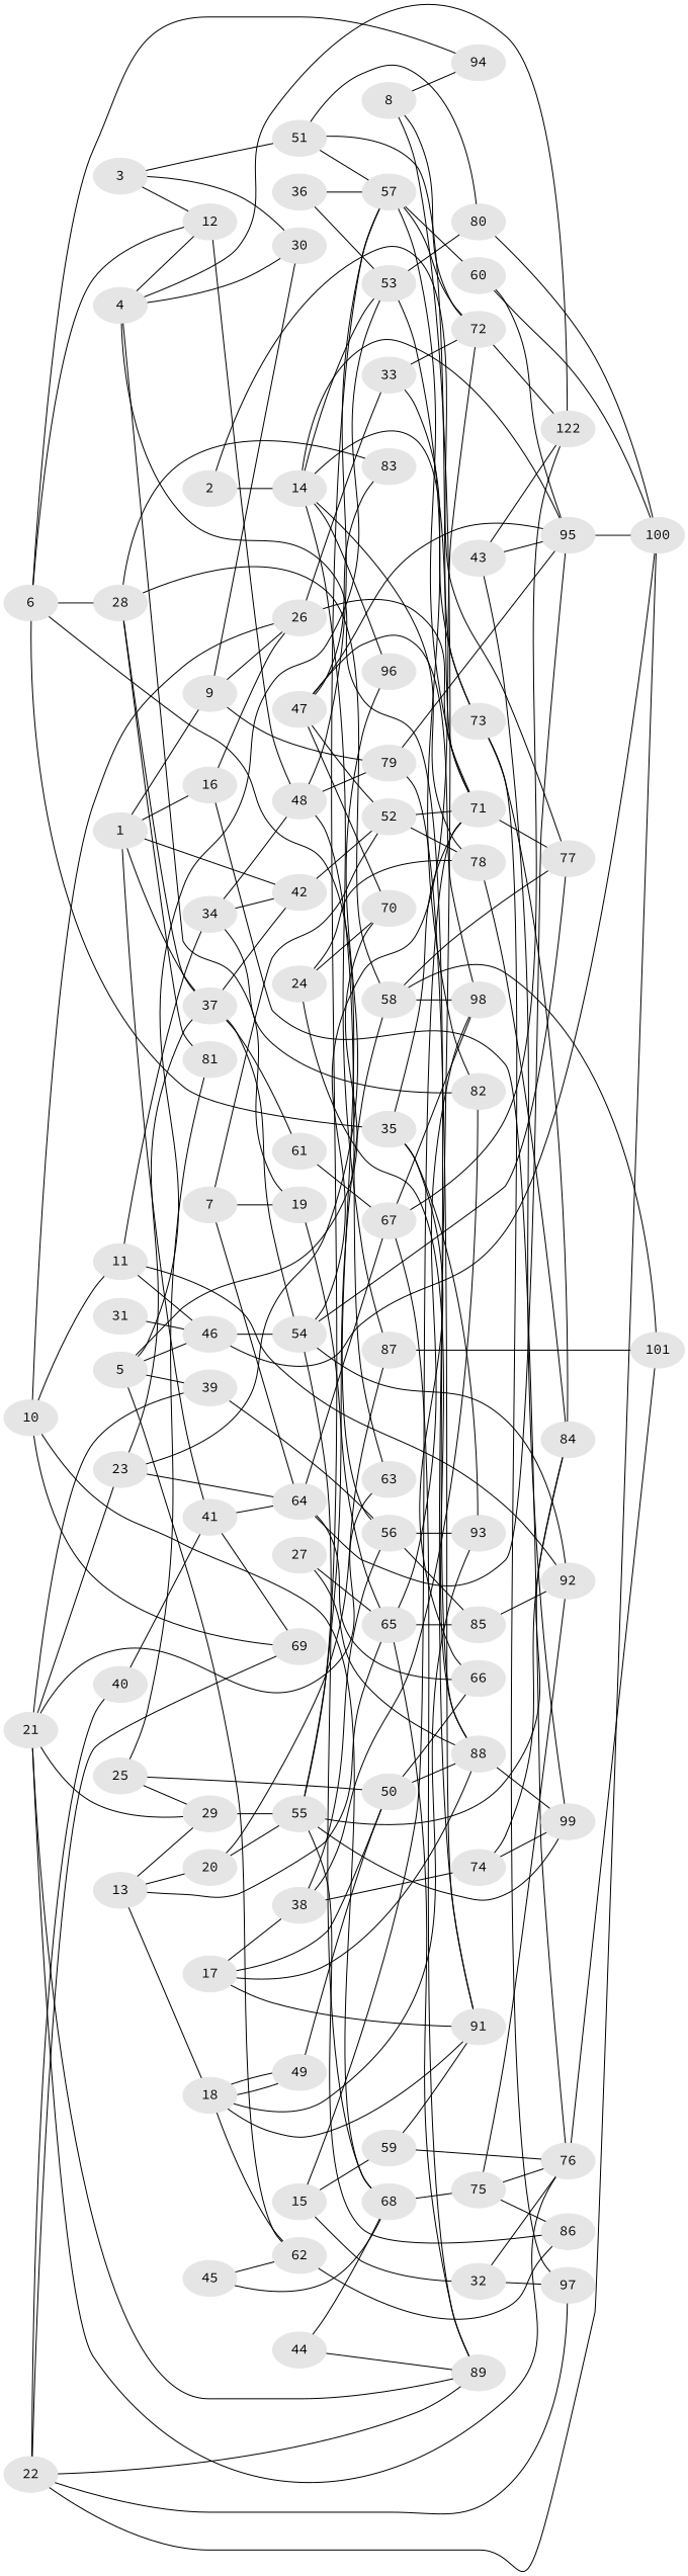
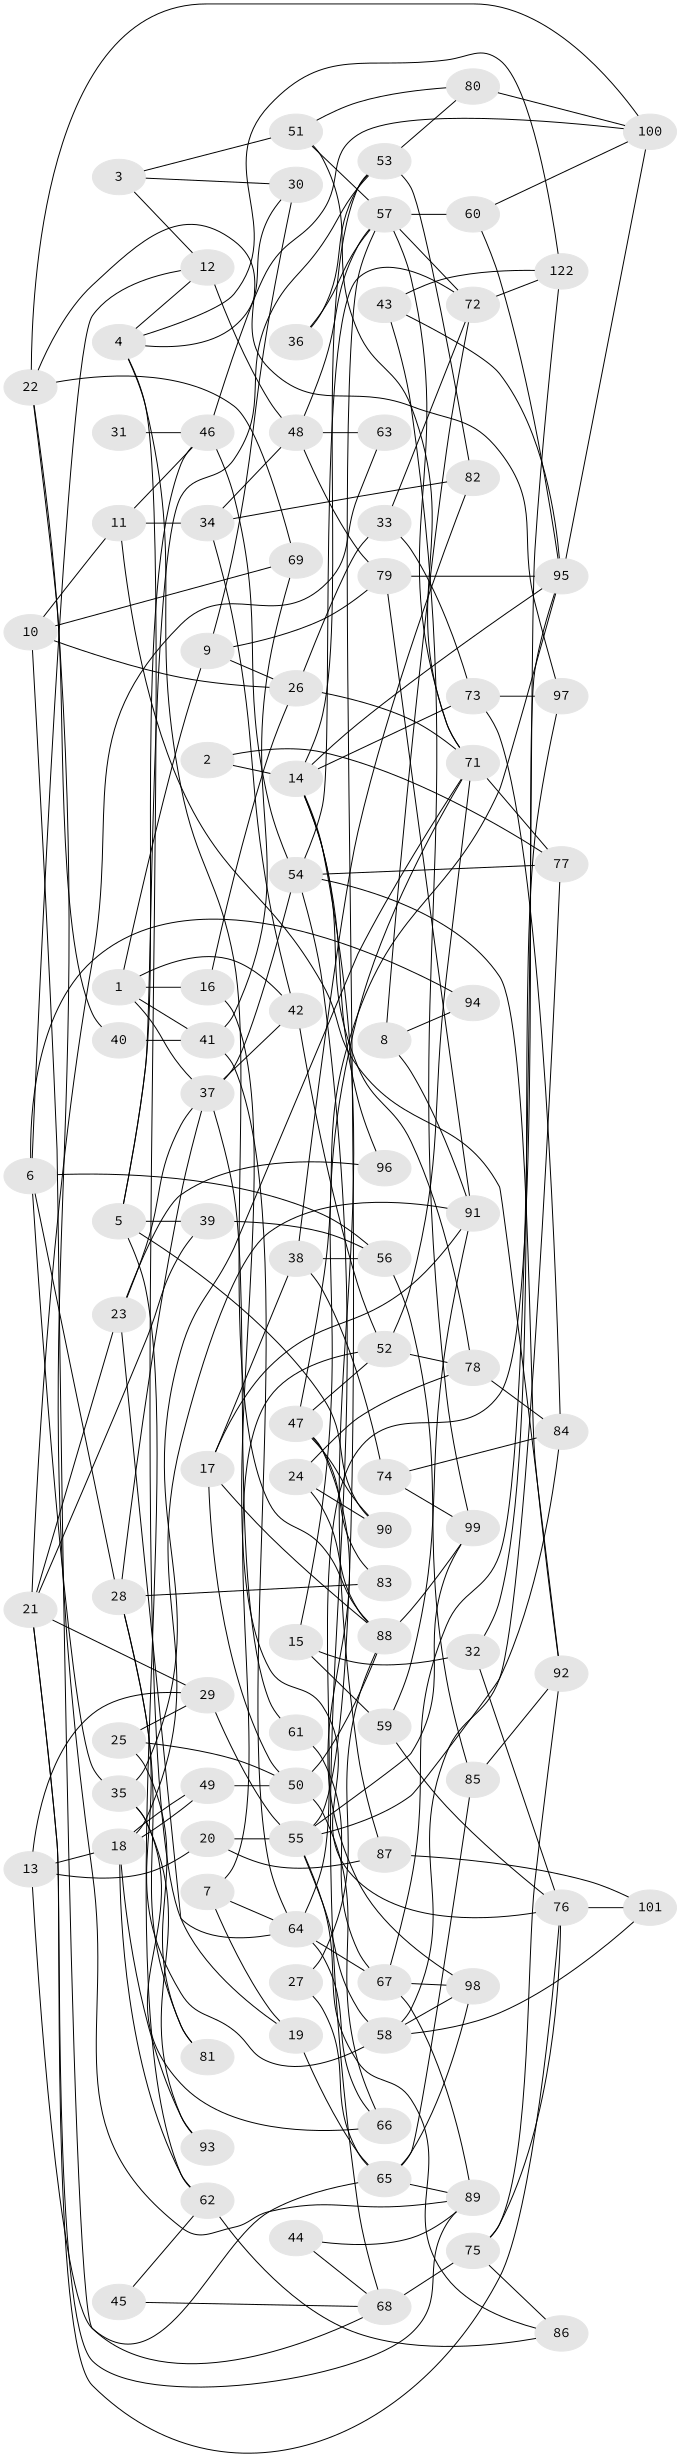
  graph {
    fontname="Source Code Pro"
    rankdir=LR
    node [color=gray90 fontname="Source Code Pro" style=filled]
    edge [fontname="Source Code Pro"]
    1
    9
    16
    37
    41
    42
    30
    26
    79
    76
    54
    61
    64
    69
    52
    2
    14
    77
    53
    73
    78
    87
    95
    96
    3
    12
    51
    48
    71
    57
    80
    4
    19
    88
    n35 [label=122]
    65
    99
    5
    39
    46
    62
-   70
+   70 [label=90]
    56
    100
    82
    86
    6
    28
    35
    94
    81
    58
    83
    93
    66
    85
    7
    67
    8
    72
    91
    33
    10
    11
    68
    34
    92
    75
    63
    13
    18
    20
    29
    49
    55
    89
    98
    97
    84
    101
    15
    32
    59
    17
    38
    50
    74
    21
    23
    22
    40
    24
    25
    27
    31
    36
    60
    43
    44
    45
    47
    1 -- 9
    1 -- 16
    1 -- 37
    1 -- 41
    1 -- 42
    9 -- 30
    9 -- 26
    9 -- 79
    16 -- 26
    16 -- 76
    37 -- 42
    37 -- 54
    37 -- 61
    41 -- 64
    41 -- 69
    42 -- 52
    26 -- 71
    26 -- 33
    79 -- 95
    79 -- 91
    76 -- 101
    54 -- 77
    54 -- 72
    54 -- 68
    54 -- 92
    61 -- 67
    64 -- 95
    64 -- 66
    64 -- 67
    52 -- 78
    52 -- 71
    2 -- 14
    2 -- 77
    14 -- 53
    14 -- 73
    14 -- 78
    14 -- 87
    14 -- 95
    14 -- 96
    53 -- 80
    53 -- 82
    73 -- 97
    73 -- 84
    78 -- 84
    87 -- 101
    95 -- 100
    3 -- 30
    3 -- 12
    3 -- 51
    12 -- 48
    51 -- 71
    51 -- 57
    51 -- 80
    48 -- 79
    48 -- 57
    48 -- 63
    71 -- 77
    57 -- 71
    57 -- 72
    57 -- 60
    80 -- 100
    4 -- 30
    4 -- 12
    4 -- 19
    4 -- 88
    4 -- n35
    19 -- 65
    88 -- 99
    65 -- 85
    65 -- 89
    65 -- 98
    5 -- 53
    5 -- 39
    5 -- 46
    5 -- 62
    5 -- 70
    39 -- 56
    46 -- 54
    46 -- 100
    62 -- 86
-   56 -- 93
    56 -- 85
    6 -- 12
    6 -- 56
    6 -- 28
    6 -- 35
    6 -- 94
    28 -- 37
    28 -- 81
    28 -- 58
    28 -- 83
    35 -- 71
    35 -- 93
    35 -- 66
    58 -- 77
    58 -- 98
    58 -- 101
    85 -- 92
    7 -- 64
    7 -- 52
    7 -- 19
    67 -- n35
    67 -- 89
    67 -- 98
    8 -- 94
    8 -- 72
    8 -- 91
    72 -- n35
    33 -- 73
    33 -- 72
    10 -- 26
    10 -- 69
    10 -- 11
    10 -- 68
    11 -- 46
    11 -- 34
    11 -- 92
    68 -- 75
    34 -- 42
    34 -- 48
    34 -- 82
    75 -- 76
    75 -- 86
    75 -- 92
    13 -- 65
    13 -- 18
    13 -- 20
    13 -- 29
    18 -- 62
    18 -- 93
    18 -- 91
    18 -- 49
    18 -- 49
    20 -- 87
    20 -- 55
    29 -- 55
    49 -- 50
    55 -- 57
    55 -- 99
    55 -- 86
    55 -- 58
    55 -- 84
    15 -- 71
    15 -- 32
    15 -- 59
    32 -- 76
    32 -- 97
    59 -- 76
    59 -- 91
    17 -- 88
    17 -- 91
    17 -- 38
    17 -- 50
    38 -- 56
    38 -- 82
    38 -- 74
    50 -- 88
    50 -- 66
    74 -- 99
    74 -- 84
    21 -- 76
    21 -- 39
    21 -- 63
    21 -- 29
    21 -- 89
    21 -- 23
    23 -- 37
    23 -- 64
    23 -- 96
    22 -- 69
    22 -- 100
    22 -- 89
    22 -- 97
    22 -- 40
    40 -- 41
    24 -- 78
    24 -- 88
    24 -- 70
    25 -- 81
    25 -- 29
    25 -- 50
    27 -- 88
    27 -- 65
    31 -- 46
    36 -- 53
    36 -- 57
    60 -- 95
    60 -- 100
    43 -- 95
    43 -- n35
    43 -- 99
    44 -- 68
    44 -- 89
    45 -- 62
    45 -- 68
    47 -- 52
    47 -- 95
    47 -- 70
    47 -- 83
    47 -- 98
  }
